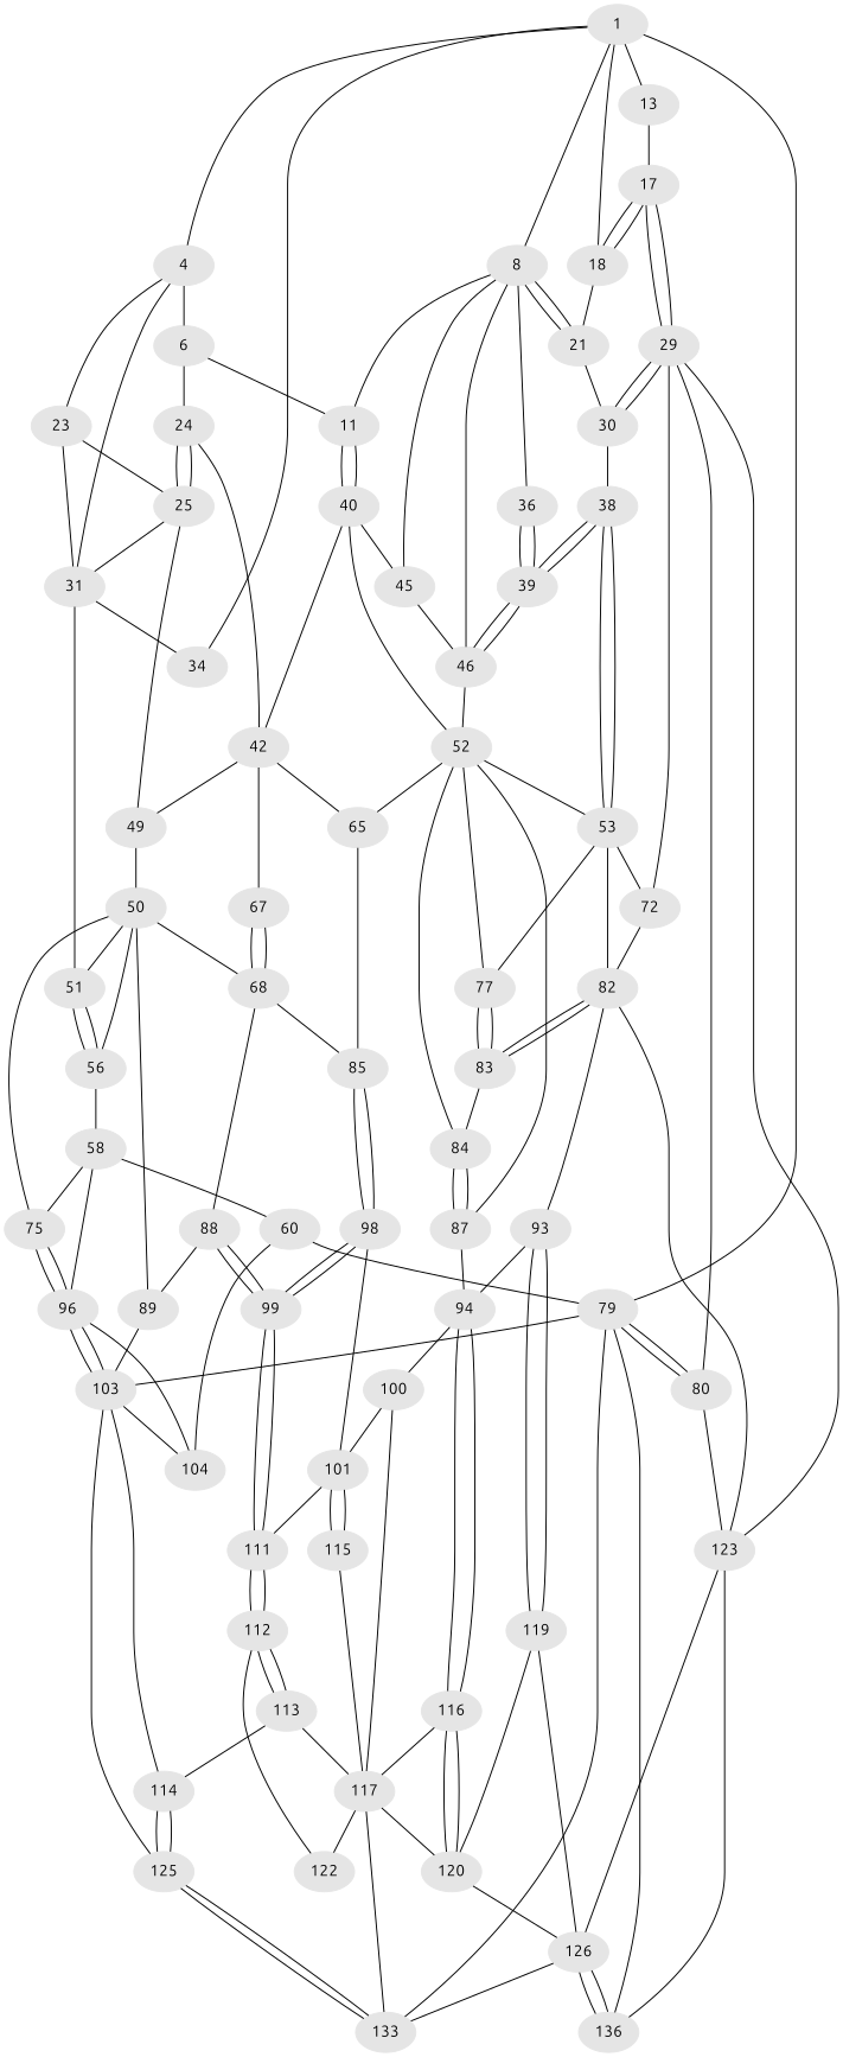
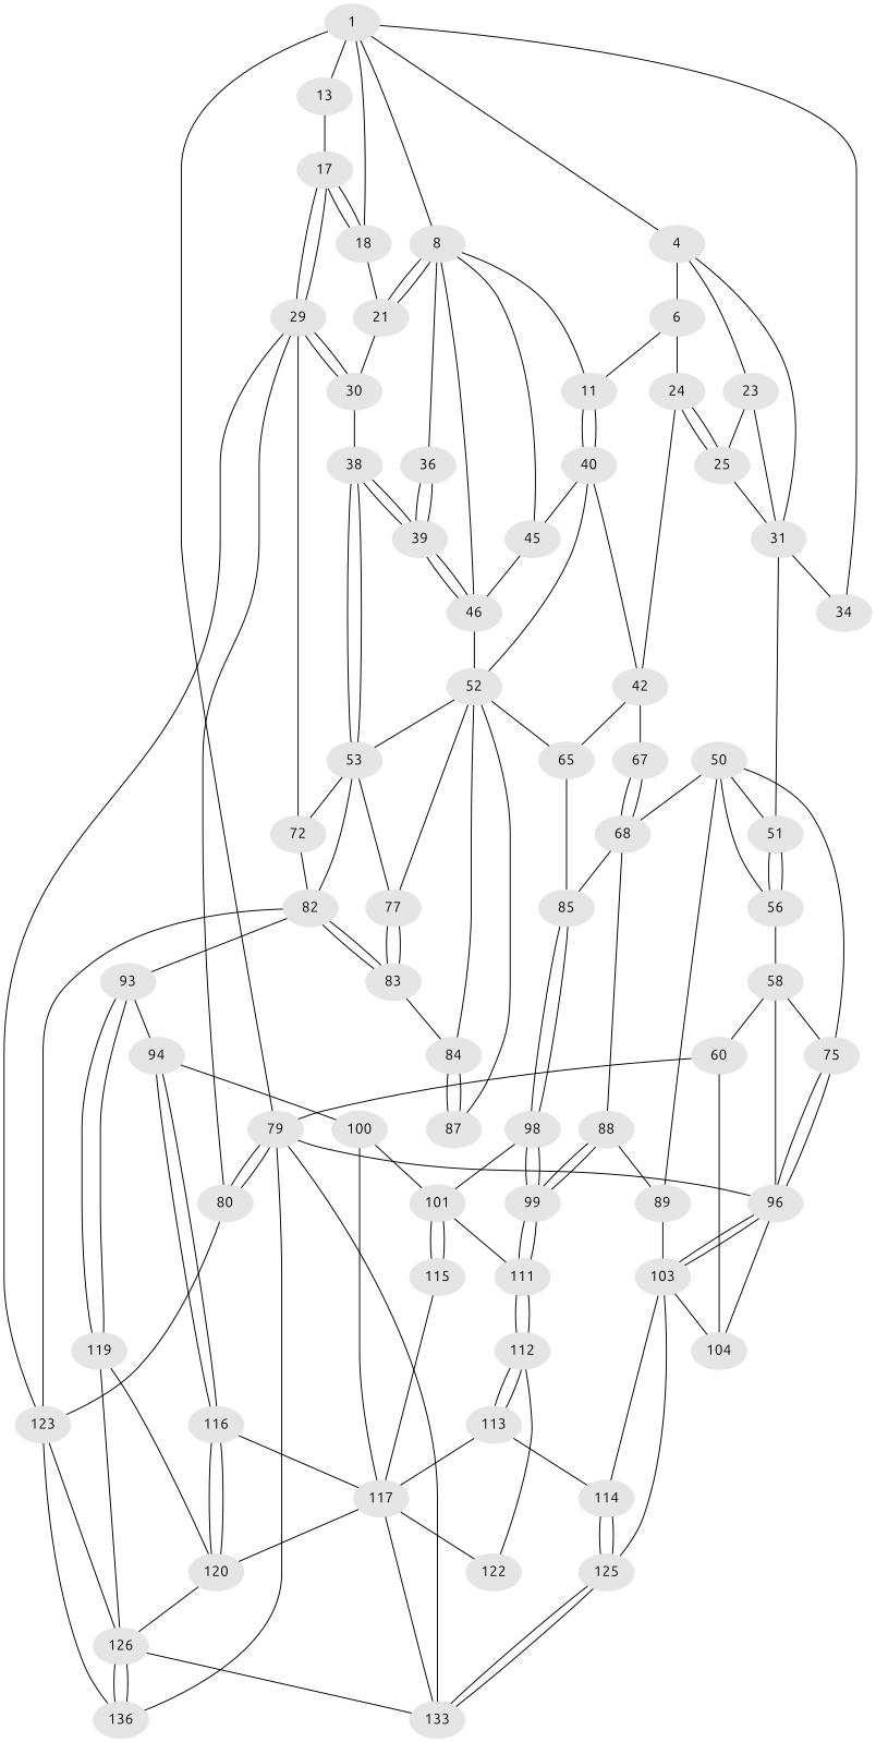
  graph {
    fontname=Ubuntu
    node [color=gray90 fontname=Ubuntu style=filled]
    edge [fontname=Ubuntu]
    1 [super="+2+7"]
    4 [super="+5+22"]
    8 [super="+9"]
    13 [super="+16"]
    18
    34
    79 [super="+128"]
    6 [super="+12"]
    23 [super="+26"]
    31 [super="+32"]
    11
    21 [super="+27"]
    36
    45
    46 [super="+47"]
    17
    80
    103 [super="+106"]
    133 [super="+139"]
    136 [super="+140"]
    24
    25 [super="+35"]
    51
    40 [super="+41"]
    42 [super="+66+43"]
    30
    39
    52 [super="+55"]
    29 [super="+71"]
    72
    123 [super="+124+135"]
    38
-   49
    65
    67
    50 [super="+61"]
    82 [super="+91"]
    126 [super="+127"]
    53 [super="+73+54"]
    56 [super="+62"]
    60 [super="+105"]
    104
    77
    84
    87
    85
    68 [super="+86"]
    75
    89 [super="+90"]
    58 [super="+59+76"]
    88
    96 [super="+97"]
    83
    94 [super="+95"]
    93
    98
    99
    114
    125
    119
    101 [super="+102"]
    100
    116
    111
    120 [super="+131"]
    117 [super="+118+129"]
    115
    112
    122
    113
    1 -- 4
    1 -- 8
    1 -- 13 [weight=2]
    1 -- 18
    1 -- 34
    1 -- 79 [weight=2]
    4 -- 6 [weight=2]
    4 -- 23
    4 -- 31
    8 -- 11
    8 -- 21 [weight=2]
    8 -- 21
    8 -- 36 [weight=2]
    8 -- 45
    8 -- 46
    13 -- 17
    18 -- 21
    79 -- 80
    79 -- 80
-   79 -- 103
+   79 -- 96
    79 -- 133
    79 -- 136
    6 -- 11
    6 -- 24
    23 -- 31
    23 -- 25
    31 -- 34
    31 -- 51
    11 -- 40
    11 -- 40
    21 -- 30
    36 -- 39
    36 -- 39
    45 -- 46
    46 -- 52
    17 -- 18
    17 -- 18
    17 -- 29
    17 -- 29
    80 -- 123
    103 -- 104
    103 -- 114
    103 -- 125
    24 -- 25
    24 -- 25
    24 -- 42
    25 -- 31
-   25 -- 49
    51 -- 56
    51 -- 56
    40 -- 45
    40 -- 42
    40 -- 52
-   42 -- 49
    42 -- 65
    42 -- 67 [weight=2]
    30 -- 38
    39 -- 46
    39 -- 46
    52 -- 65
    52 -- 53
    52 -- 77
    52 -- 84
    52 -- 87
    29 -- 80
    29 -- 30
    29 -- 30
    29 -- 72
    29 -- 123
    72 -- 82
    123 -- 136 [weight=2]
    123 -- 126
    38 -- 39
    38 -- 39
    38 -- 53
    38 -- 53
-   49 -- 50
    65 -- 85
    67 -- 68
    67 -- 68
    50 -- 51
    50 -- 56
    50 -- 68
    50 -- 75
    50 -- 89
    82 -- 123
    82 -- 83
    82 -- 83
    82 -- 93
    126 -- 133
    126 -- 136 [weight=2]
    126 -- 136
    53 -- 72
    53 -- 82
    53 -- 77
    56 -- 58
    60 -- 79
    60 -- 104
    77 -- 83
    77 -- 83
    84 -- 87
    84 -- 87
-   87 -- 94
    85 -- 98
    85 -- 98
    68 -- 85
    68 -- 88
    75 -- 96
    75 -- 96
    89 -- 103 [weight=2]
    58 -- 60
    58 -- 75
    58 -- 96
    88 -- 89
    88 -- 99
    88 -- 99
    96 -- 103
    96 -- 103
    96 -- 104
    83 -- 84
    94 -- 100
    94 -- 116
    94 -- 116
    93 -- 94
    93 -- 119
    93 -- 119
    98 -- 99
    98 -- 99
    98 -- 101
    99 -- 111
    99 -- 111
    114 -- 125
    114 -- 125
    125 -- 133
    125 -- 133
    119 -- 126
    119 -- 120
    101 -- 111
    101 -- 115 [weight=2]
    101 -- 115
    100 -- 101
    100 -- 117
    116 -- 120
    116 -- 120
    116 -- 117
    111 -- 112
    111 -- 112
    120 -- 126
    117 -- 133
    117 -- 120
    117 -- 122 [weight=2]
    115 -- 117
    112 -- 122
    112 -- 113
    112 -- 113
    113 -- 114
    113 -- 117
  }
